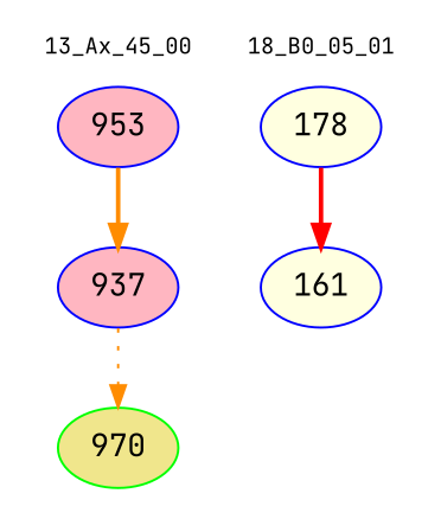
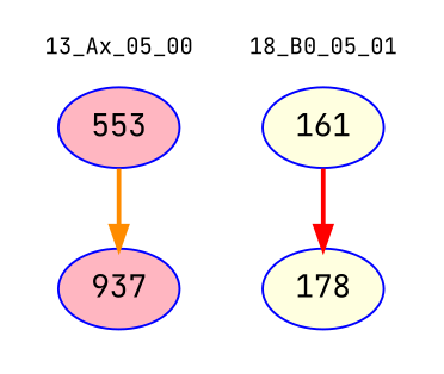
  digraph {
    fontname="JetBrains Mono"
    node [color=blue fillcolor=lightpink fontname="JetBrains Mono" style=filled]
    edge [color=darkorange fontname="JetBrains Mono" style=bold]
-   n1 [label=953]
+   n1 [label=553]
    n2 [label=937]
-   n3 [color=green fillcolor=khaki label=970]
    n4 [fillcolor=lightyellow label=161]
    n5 [fillcolor=lightyellow label=178]
    subgraph cluster_1 {
      color=white
      fontsize=10
-     label="13_Ax_45_00"
+     label="13_Ax_05_00"
      n1
      n2
-     n3
    }
    subgraph cluster_2 {
      color=white
      fontsize=10
      label="18_B0_05_01"
      n4
      n5
    }
    n1 -> n2
-   n2 -> n3 [style=dotted]
-   n5 -> n4 [color=red]
+   n4 -> n5 [color=red]
  }
